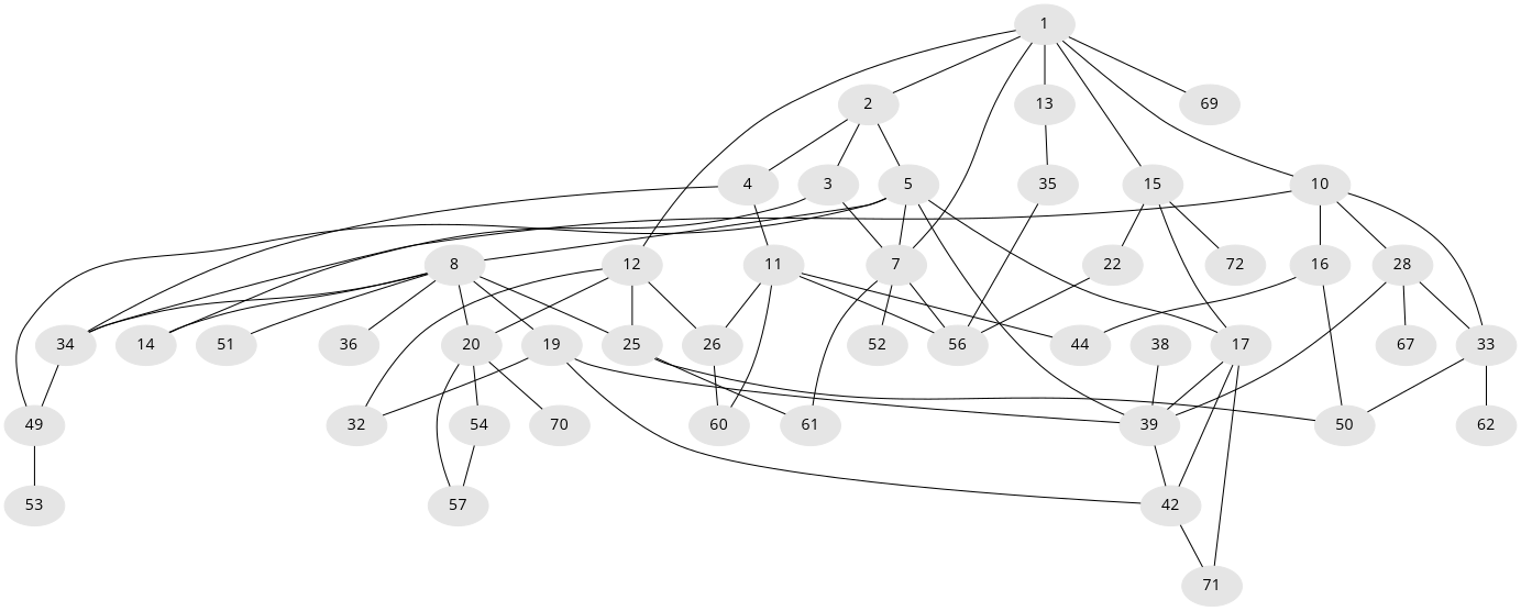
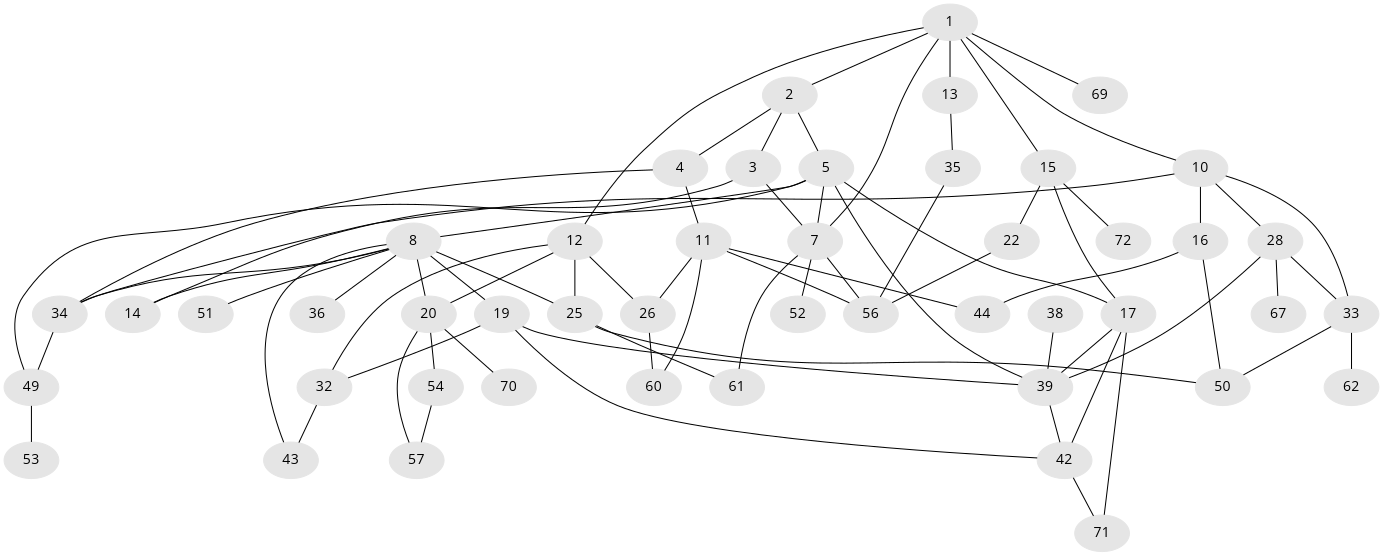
  graph {
    fontname="Open Sans"
    node [color=gray90 fontname="Open Sans" style=filled]
    edge [fontname="Open Sans"]
    1 [super="+6"]
    2 [super="+18"]
    7 [super="+21"]
    10 [super="+23"]
    12 [super="+27"]
    13 [super="+30"]
    15 [super="+65"]
    69
    3
    4 [super="+9"]
    5 [super="+64"]
    52
    56 [super="+75"]
    61
    34 [super="+59"]
    16 [super="+48"]
    28 [super="+66"]
    33 [super="+74"]
    20 [super="+41"]
    25 [super="+29"]
    26
    32 [super="+37"]
    35
    17 [super="+31"]
    22 [super="+73"]
    72
    14 [super="+40"]
    11 [super="+24"]
    8 [super="+45"]
    39 [super="+55"]
    49 [super="+58"]
    44
    60
    19 [super="+46"]
    36
+   43 [super="+68"]
    51
    42 [super="+47"]
    71
    53 [super="+63"]
    54
    57
    70
    50
    67
    62
    38
    1 -- 2
    1 -- 7
    1 -- 10
    1 -- 12
    1 -- 13
    1 -- 15
    1 -- 69
    2 -- 3
    2 -- 4
    2 -- 5
    7 -- 52
    7 -- 56
    7 -- 61
    10 -- 34
    10 -- 16
    10 -- 28
    10 -- 33
    12 -- 20
    12 -- 25
    12 -- 26
    12 -- 32
    13 -- 35
    15 -- 17
    15 -- 22
    15 -- 72
    3 -- 7
    3 -- 14
    4 -- 34
    4 -- 11
    5 -- 7
    5 -- 17
    5 -- 8
    5 -- 39
    5 -- 49
    34 -- 49
    16 -- 44
    16 -- 50
    28 -- 33
    28 -- 39
    28 -- 67
    33 -- 50
    33 -- 62
    20 -- 54
    20 -- 57
    20 -- 70
    25 -- 61
    25 -- 50
    26 -- 60
+   32 -- 43
    35 -- 56
    17 -- 39
    17 -- 42
    17 -- 71
    22 -- 56
    11 -- 56
    11 -- 26
    11 -- 44
    11 -- 60
    8 -- 34
    8 -- 20 [weight=2]
    8 -- 25
    8 -- 14
    8 -- 19
    8 -- 36
+   8 -- 43
    8 -- 51
    39 -- 42
    49 -- 53
    19 -- 32
    19 -- 39
    19 -- 42
    42 -- 71
    54 -- 57
    38 -- 39
  }
